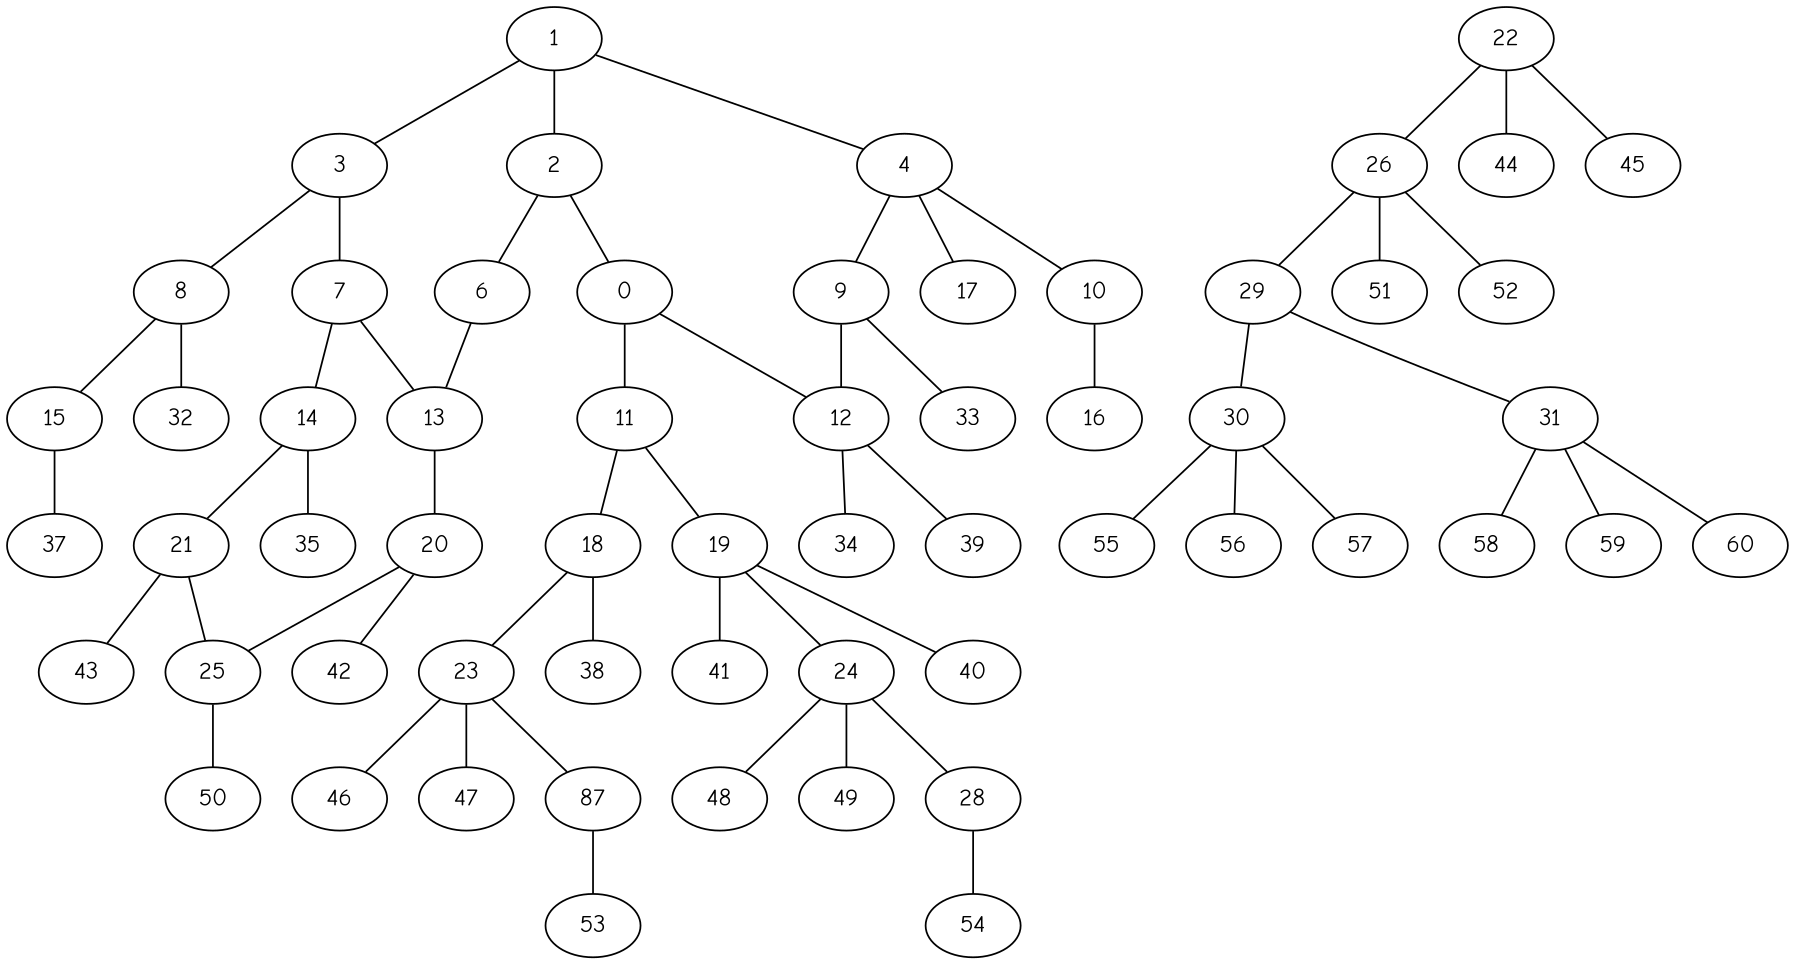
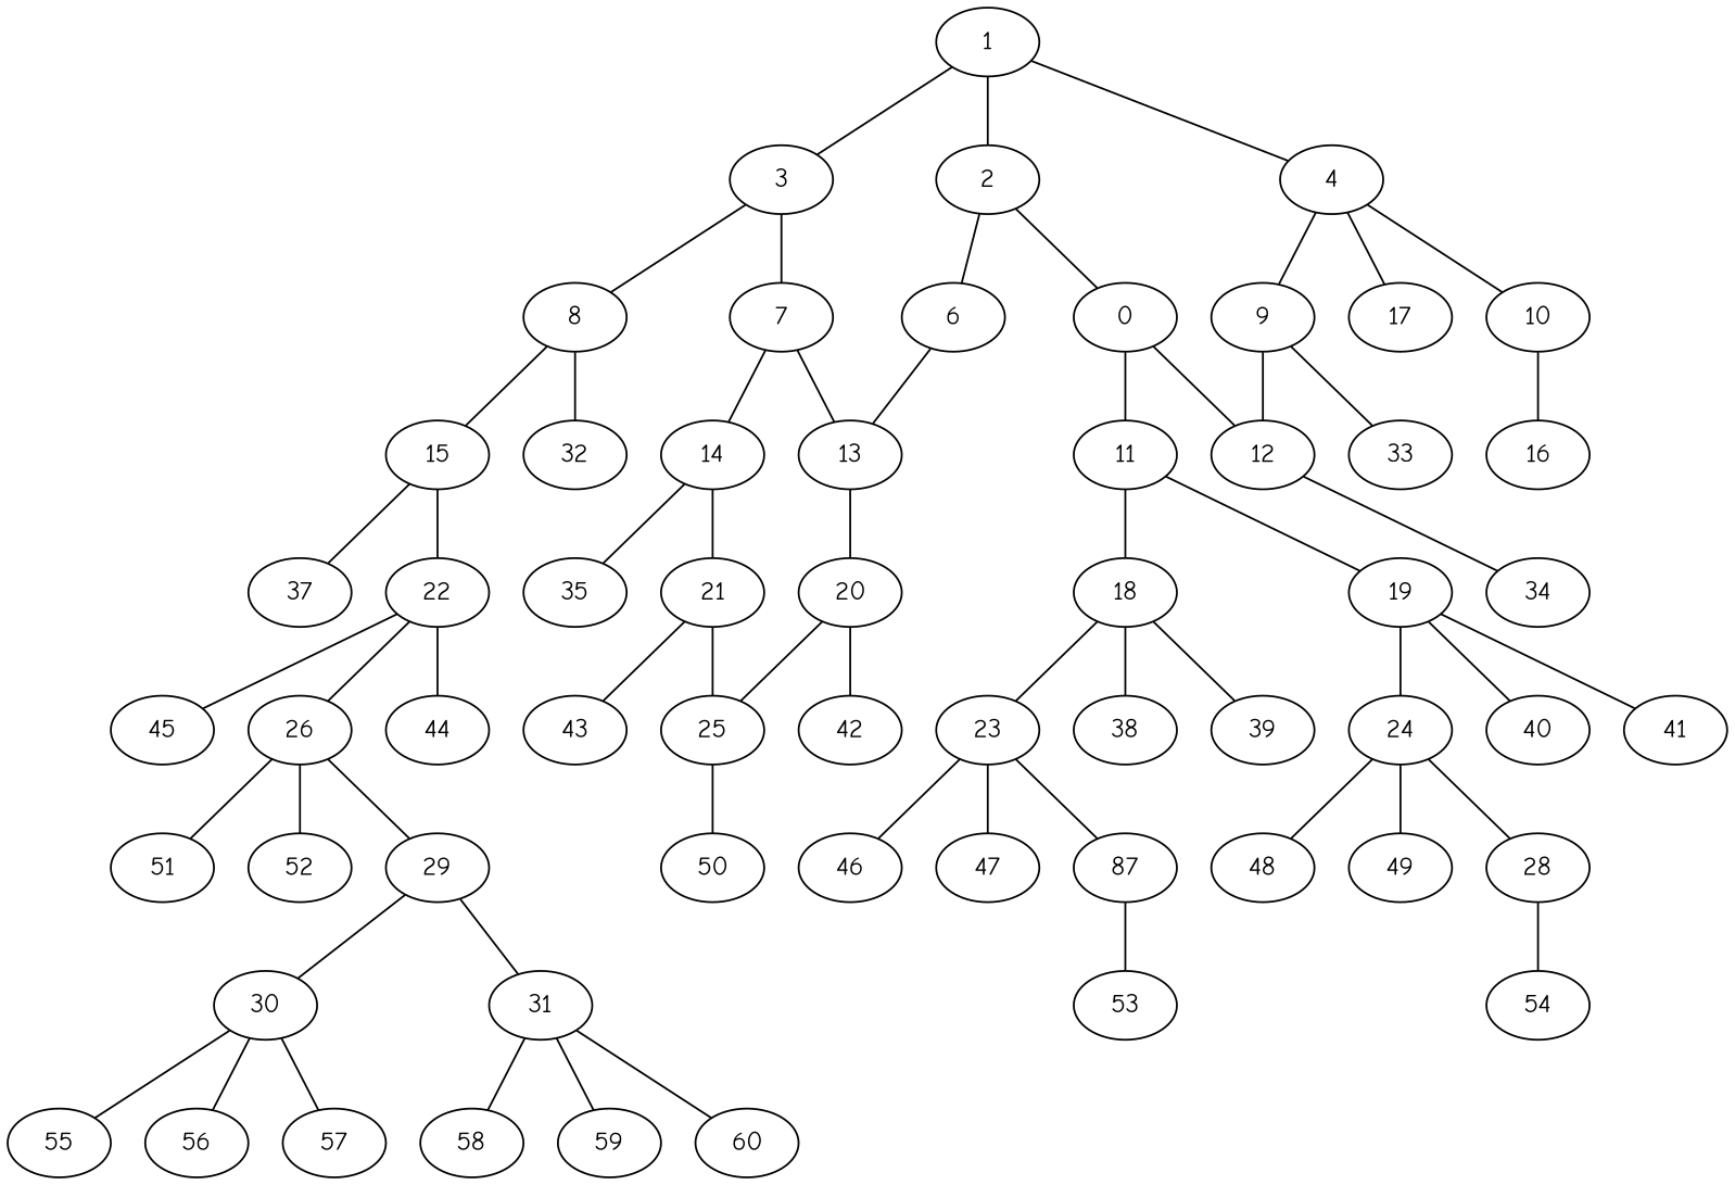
  graph {
    fontname="Comic Neue"
    node [chem=H fontname="Comic Neue"]
    edge [fontname="Comic Neue" valence=1]
    1 [chem=C]
    2 [chem=C]
    3 [chem=C]
    4 [chem=C]
    n5 [chem=C label=0]
    6 [chem=N]
    7 [chem=C]
    8 [chem=N]
    9 [chem=C]
    10 [chem=N]
    17 [chem=O]
    11 [chem=N]
    12 [chem=C]
    13 [chem=C]
    14 [chem=C]
    15 [chem=C]
    32
    33
    16 [chem=O]
    18 [chem=C]
    19 [chem=C]
    34
    20 [chem=C]
    21 [chem=C]
    35
    22 [chem=C]
    37
    23 [chem=C]
    38
    39
    24 [chem=C]
    40
    41
    25 [chem=C]
    42
    43
    26 [chem=C]
    44
    45
    n40 [chem=O label=87]
    46
    47
    28 [chem=O]
    48
    49
    50
    29 [chem=N]
    51
    52
    53
    54
    30 [chem=C]
    31 [chem=C]
    55
    56
    57
    58
    59
    60
    1 -- 2
    1 -- 3 [valence=2]
    1 -- 4
    2 -- n5
    2 -- 6 [valence=2]
    3 -- 7
    3 -- 8
    4 -- 9 [valence=2]
    4 -- 10
    4 -- 17
    n5 -- 11
    n5 -- 12 [valence=2]
    6 -- 13
    7 -- 13 [valence=2]
    7 -- 14
    8 -- 15
    8 -- 32
    9 -- 12
    9 -- 33
    10 -- 16 [valence=2]
    11 -- 18
    11 -- 19
    12 -- 34
    13 -- 20
    14 -- 21 [valence=2]
    14 -- 35
+   15 -- 22
    15 -- 37
    18 -- 23
    18 -- 38
-   12 -- 39
+   18 -- 39
    19 -- 24
    19 -- 40
    19 -- 41
    20 -- 25 [valence=2]
    20 -- 42
    21 -- 25
    21 -- 43
    22 -- 26
    22 -- 44
    22 -- 45
    23 -- n40
    23 -- 46
    23 -- 47
    24 -- 28
    24 -- 48
    24 -- 49
    25 -- 50
    26 -- 29
    26 -- 51
    26 -- 52
    n40 -- 53
    28 -- 54
    29 -- 30
    29 -- 31
    30 -- 55
    30 -- 56
    30 -- 57
    31 -- 58
    31 -- 59
    31 -- 60
  }
